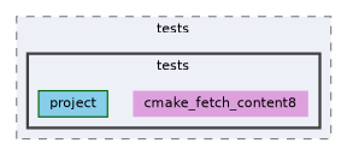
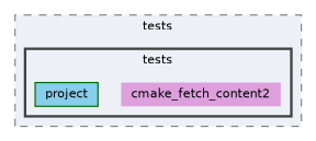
  digraph {
    compound=true
    node [fontname=Helvetica fontsize=10 style=filled]
-   n1 [height=0.2 label=cmake_fetch_content8 shape=plaintext width=0.4 fillcolor=plum color=blue]
+   n1 [height=0.2 label=cmake_fetch_content2 shape=plaintext width=0.4 fillcolor=plum color=blue]
    n2 [color=darkgreen fillcolor=skyblue height=0.2 label=project shape=box width=0.4]
    subgraph cluster_1 {
      bgcolor="#edf0f7"
      fontname=Helvetica
      fontsize=10
      label=tests
      pencolor=grey50
      style="filled,dashed"
      subgraph cluster_2 {
        bgcolor="#edf0f7"
        fontname=Helvetica
        fontsize=10
        pencolor=grey25
        style="filled,bold"
        n1
        n2
      }
    }
  }
